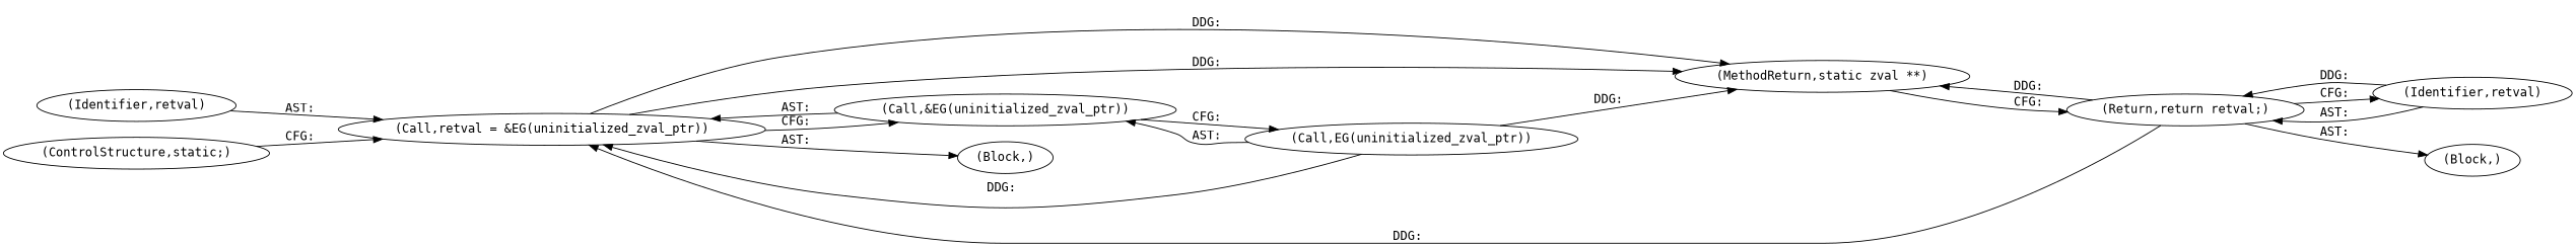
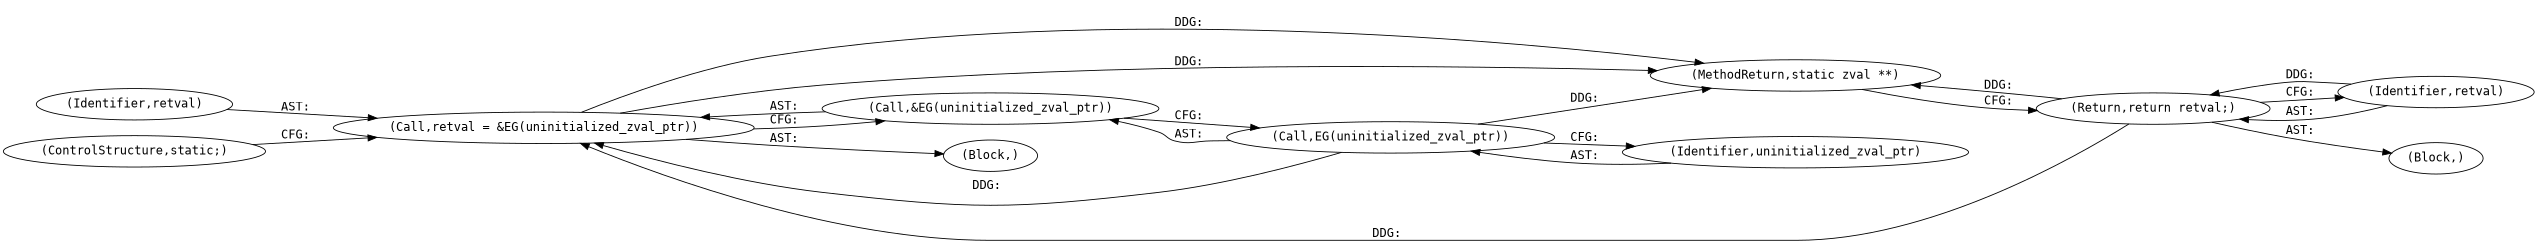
  digraph {
    fontname="DejaVu Sans Mono"
    rankdir=LR
    node [fontname="DejaVu Sans Mono"]
    edge [fontname="DejaVu Sans Mono"]
    n1 [label="(Call,retval = &EG(uninitialized_zval_ptr))"]
    n2 [label="(MethodReturn,static zval **)"]
    n3 [label="(Call,&EG(uninitialized_zval_ptr))"]
    n4 [label="(Block,)"]
    n5 [label="(Return,return retval;)"]
    n6 [label="(Identifier,retval)"]
    n7 [label="(Block,)"]
    n8 [label="(Call,EG(uninitialized_zval_ptr))"]
+   n9 [label="(Identifier,uninitialized_zval_ptr)"]
    n10 [label="(Identifier,retval)"]
    n11 [label="(ControlStructure,static;)"]
    n1 -> n2 [label="DDG: "]
    n1 -> n2 [label="DDG: "]
    n1 -> n3 [label="CFG: "]
    n1 -> n4 [label="AST: "]
    n2 -> n5 [label="CFG: "]
    n3 -> n1 [label="AST: "]
    n3 -> n8 [label="CFG: "]
    n5 -> n1 [label="DDG: "]
    n5 -> n2 [label="DDG: "]
    n5 -> n6 [label="CFG: "]
    n5 -> n7 [label="AST: "]
    n6 -> n5 [label="AST: "]
    n6 -> n5 [label="DDG: "]
    n8 -> n1 [label="DDG: "]
    n8 -> n2 [label="DDG: "]
    n8 -> n3 [label="AST: "]
+   n8 -> n9 [label="CFG: "]
+   n9 -> n8 [label="AST: "]
    n10 -> n1 [label="AST: "]
    n11 -> n1 [label="CFG: "]
  }
